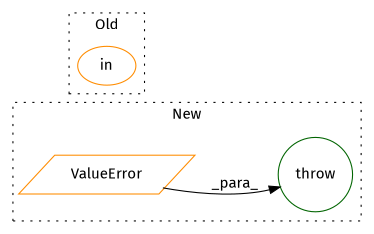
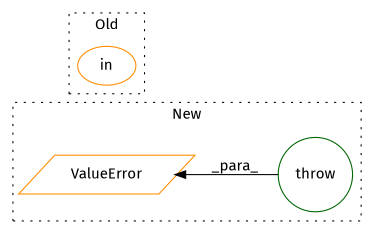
  digraph {
    rankdir=LR
    fontname="Fira Sans"
    node [color=darkorange fontname="Fira Sans"]
    n1 [a=32 l=12 label=ValueError s=4745 shape=parallelogram]
    n2 [a=53 l=6 label=throw s=4739 shape=circle color=darkgreen]
    n3 [a=105 l=33 label=in s=4255 shape=ellipse]
    subgraph cluster_1 {
      label=New
      style=dotted
      n1
      n2
    }
    subgraph cluster_2 {
      label=Old
      style=dotted
      n3
    }
-   n1 -> n2 [label=_para_ fontname="Fira Sans"]
+   n2 -> n1 [label=_para_ fontname="Fira Sans"]
  }
